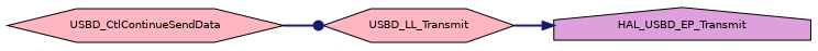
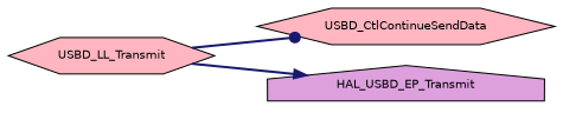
  digraph {
    rankdir=LR
    node [color=black fillcolor=lightpink fontname=Helvetica fontsize=10 shape=hexagon style=filled]
    edge [color=midnightblue fontname=Helvetica fontsize=10 labelfontname=Helvetica labelfontsize=10 style=bold]
    n1 [fontcolor=black height=0.2 label=USBD_CtlContinueSendData width=0.4]
    n2 [height=0.2 label=USBD_LL_Transmit width=0.4]
    n3 [fillcolor=plum height=0.2 label=HAL_USBD_EP_Transmit shape=house width=0.4]
-   n1 -> n2 [arrowhead=dot]
+   n2 -> n1 [arrowhead=dot]
    n2 -> n3 [arrowhead=normal]
  }
